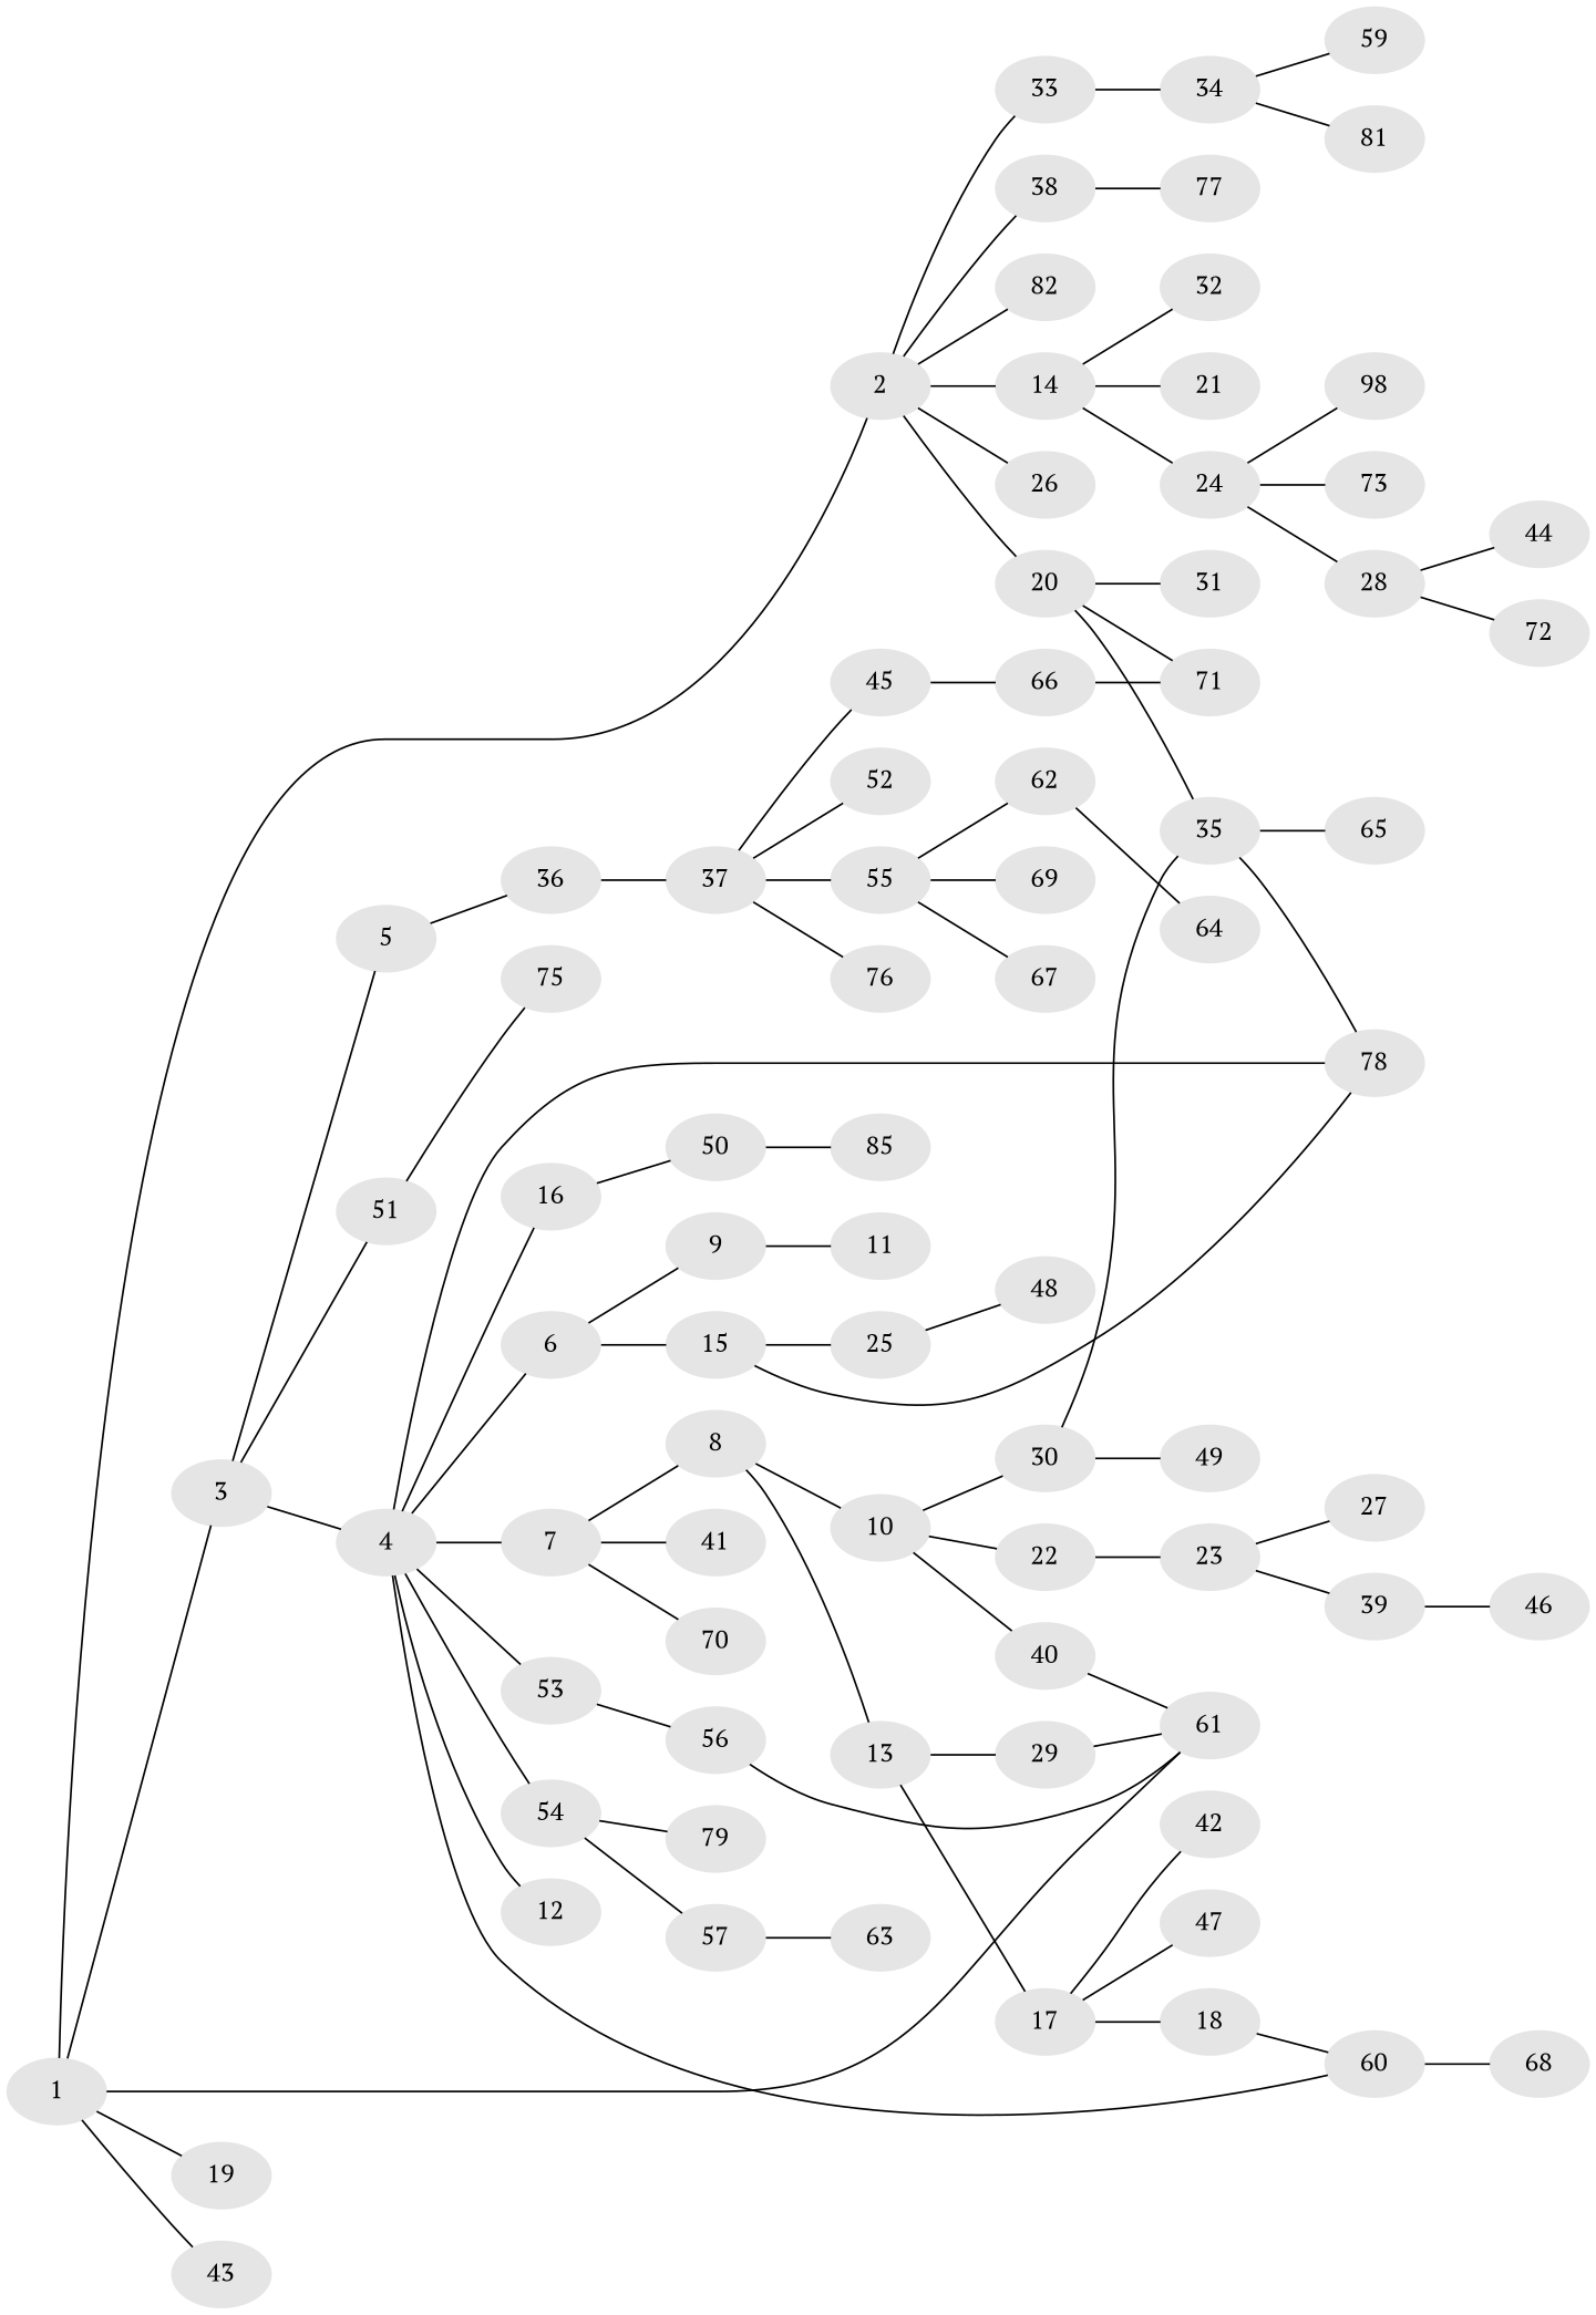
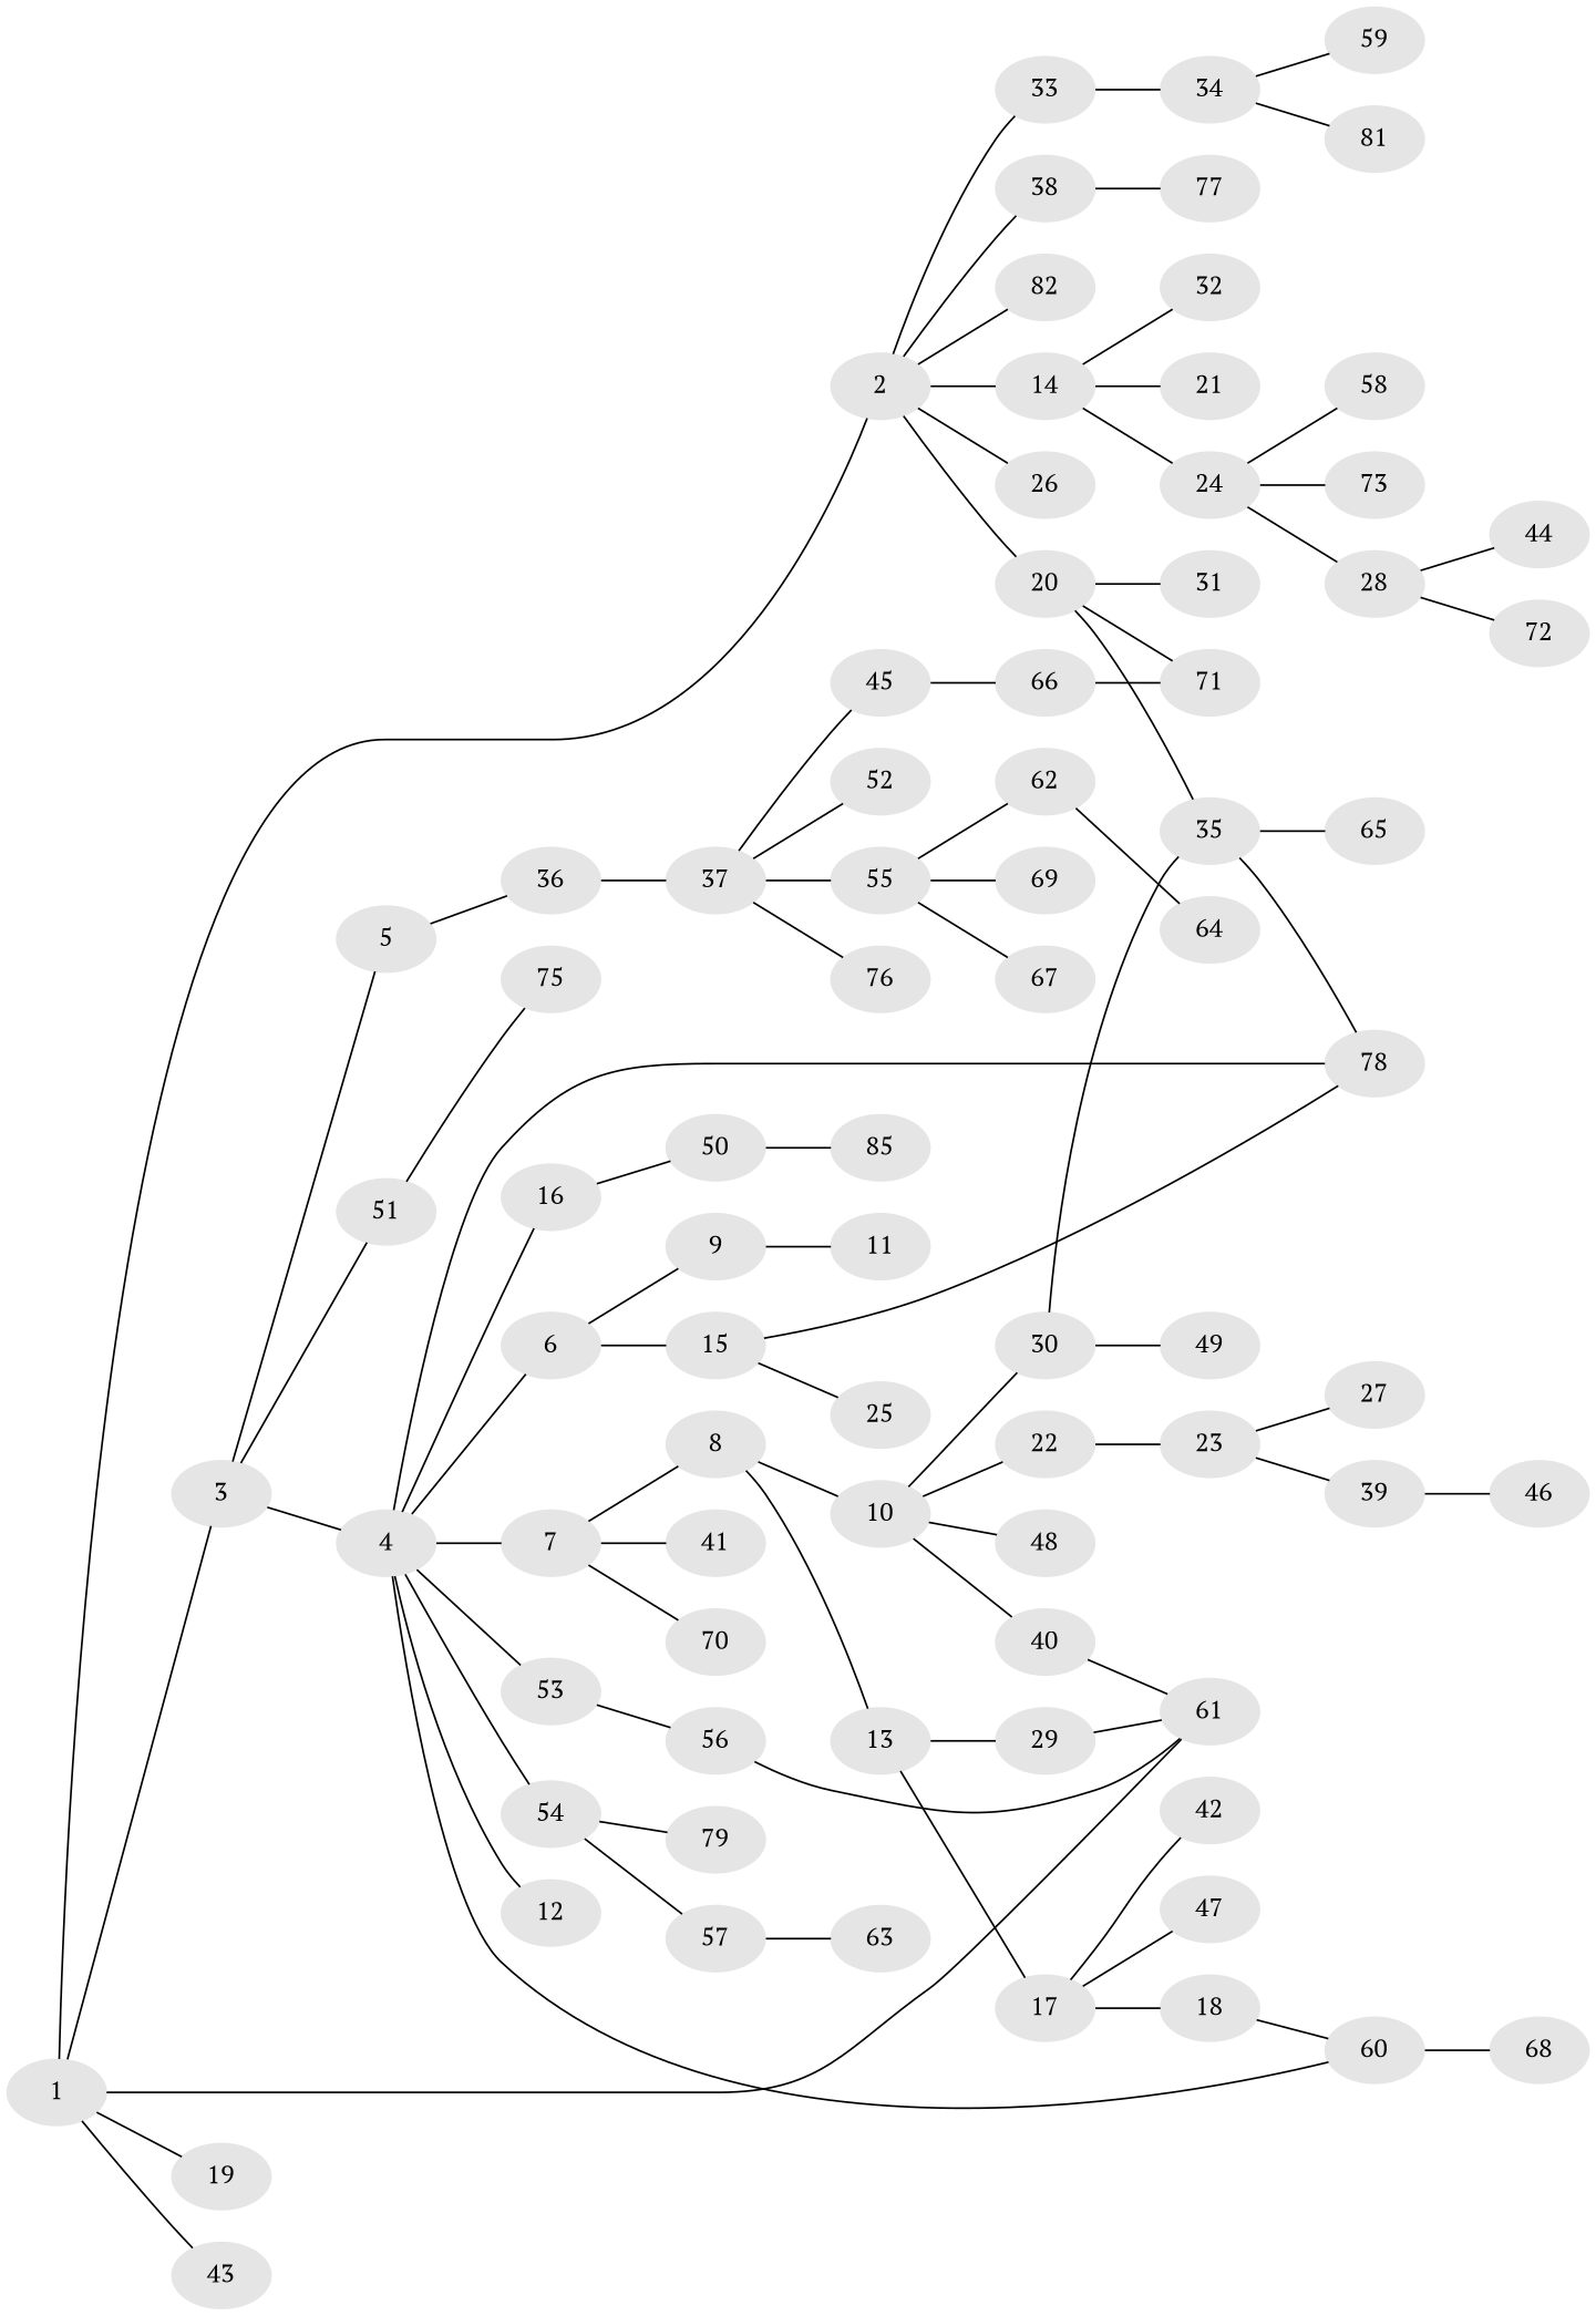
  graph {
    fontname="PT Serif"
    rankdir=LR
    node [color=gray90 fontname="PT Serif" style=filled]
    edge [fontname="PT Serif"]
    1
    2
    3
    19
    43
    61
    14
    20
    26
    33
    38
    82
    5
    4
    51
    36
    21
    24
    32
    31
    35
    71
    34
    77
    6
    7
    12
    16
    53
    54
    60
    78
    75
    9
    15
    8
    41
    70
    50
    56
    57
    79
    68
    37
    11
    25
    10
    13
    22
    30
    40
    48
    17
    29
    23
    49
    18
    42
    47
    28
-   58 [label=98]
+   58
    73
    n63 [label=85]
    65
    27
    39
    46
    44
    72
    59
    81
    45
    52
    55
    76
    66
    62
    67
    69
    63
    64
    1 -- 2
    1 -- 3
    1 -- 19
    1 -- 43
    1 -- 61
    2 -- 14
    2 -- 20
    2 -- 26
    2 -- 33
    2 -- 38
    2 -- 82
    3 -- 5
    3 -- 4
    3 -- 51
    14 -- 21
    14 -- 24
    14 -- 32
    20 -- 31
    20 -- 35
    20 -- 71
    33 -- 34
    38 -- 77
    5 -- 36
    4 -- 6
    4 -- 7
    4 -- 12
    4 -- 16
    4 -- 53
    4 -- 54
    4 -- 60
    4 -- 78
    51 -- 75
    36 -- 37
    24 -- 28
    24 -- 58
    24 -- 73
    35 -- 78
    35 -- 65
    34 -- 59
    34 -- 81
    6 -- 9
    6 -- 15
    7 -- 8
    7 -- 41
    7 -- 70
    16 -- 50
    53 -- 56
    54 -- 57
    54 -- 79
    60 -- 68
    9 -- 11
    15 -- 78
    15 -- 25
    8 -- 10
    8 -- 13
    50 -- n63
    56 -- 61
    57 -- 63
    37 -- 45
    37 -- 52
    37 -- 55
    37 -- 76
    10 -- 22
    10 -- 30
    10 -- 40
-   25 -- 48
+   10 -- 48
    13 -- 17
    13 -- 29
    22 -- 23
    30 -- 35
    30 -- 49
    40 -- 61
    17 -- 18
    17 -- 42
    17 -- 47
    29 -- 61
    23 -- 27
    23 -- 39
    18 -- 60
    28 -- 44
    28 -- 72
    39 -- 46
    45 -- 66
    55 -- 62
    55 -- 67
    55 -- 69
    66 -- 71
    62 -- 64
  }
